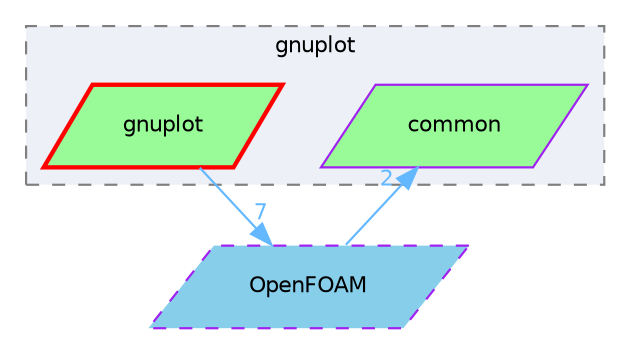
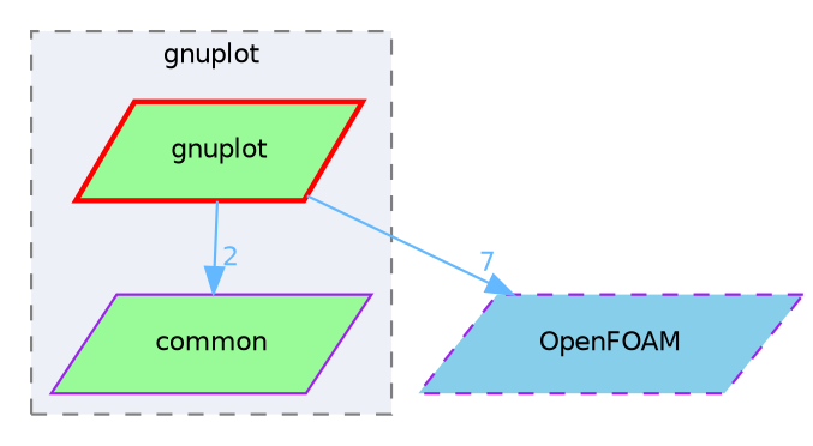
  digraph {
    compound=true
    node [color=purple fillcolor=palegreen fontname=Helvetica fontsize=10 shape=parallelogram]
    edge [color=steelblue1 fontcolor=steelblue1 fontname=Helvetica fontsize=10 labeldistance=1.5 labelfontname=Helvetica labelfontsize=10]
    n1 [height=0.2 label=common style=filled width=0.4]
    n2 [color=red height=0.2 label=gnuplot style="filled,bold" width=0.4]
    n3 [fillcolor=skyblue height=0.2 label=OpenFOAM style="filled,dashed" width=0.4]
    subgraph cluster_1 {
      bgcolor="#edf0f7"
      fontname=Helvetica
      fontsize=10
      label=gnuplot
      pencolor=grey50
      style="filled,dashed"
      n1
      n2
    }
-   n3 -> n1 [headlabel=2]
+   n2 -> n1 [headlabel=2]
    n2 -> n3 [headlabel=7]
  }
